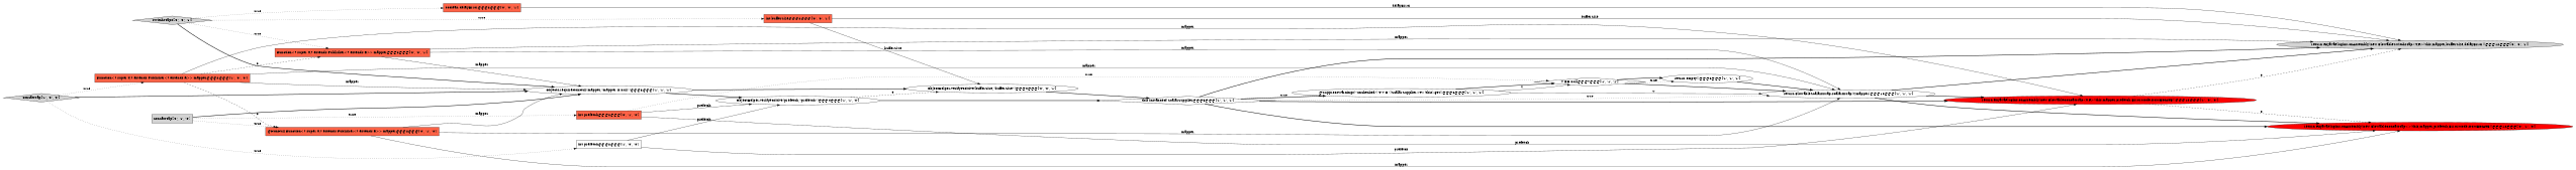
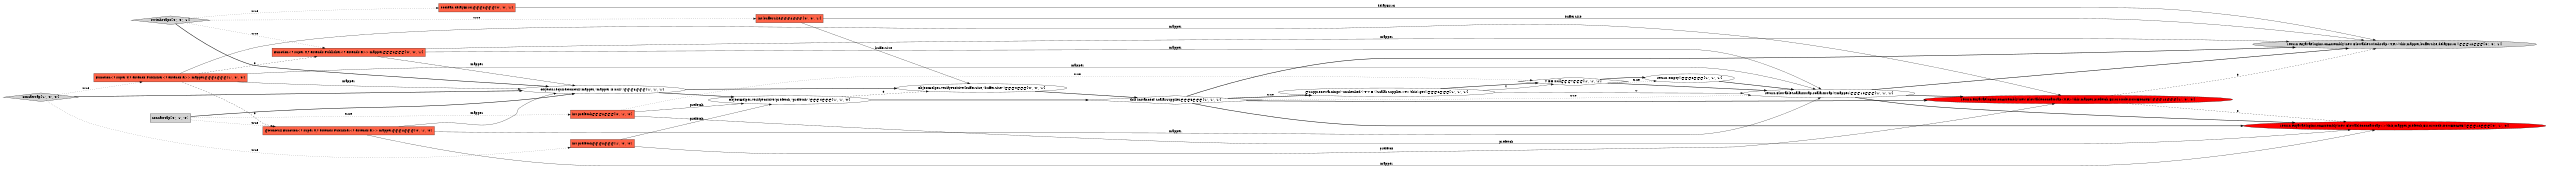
  digraph {
    fontname="DejaVu Serif"
    rankdir=LR
    node [fillcolor=white fontname="DejaVu Serif" shape=ellipse style=filled]
    edge [fontname="DejaVu Serif" style=bold]
    n1 [label="return empty()@@@8@@@['1', '1', '1']"]
    n2 [label="return FlowableScalarXMap.scalarXMap(v,mapper)@@@10@@@['1', '1', '1']"]
    n3 [fillcolor=lightgray label="return RxJavaPlugins.onAssembly(new FlowableSwitchMap<T,R>(this,mapper,bufferSize,delayError))@@@12@@@['0', '0', '1']"]
    n4 [fillcolor=red label="return RxJavaPlugins.onAssembly(new FlowableConcatMap<>(this,mapper,prefetch,ErrorMode.IMMEDIATE))@@@12@@@['0', '1', '0']"]
    n5 [fillcolor=red label="return RxJavaPlugins.onAssembly(new FlowableConcatMap<T,R>(this,mapper,prefetch,ErrorMode.IMMEDIATE))@@@12@@@['1', '0', '0']"]
    n6 [fillcolor=tomato label="int bufferSize@@@2@@@['0', '0', '1']" shape=box]
    n7 [label="ObjectHelper.verifyPositive(bufferSize,\"bufferSize\")@@@4@@@['0', '0', '1']"]
    n8 [label="this instanceof ScalarSupplier@@@5@@@['1', '1', '1']" shape=diamond]
    n9 [label="Objects.requireNonNull(mapper,\"mapper is null\")@@@3@@@['1', '1', '1']"]
    n10 [label="ObjectHelper.verifyPositive(prefetch,\"prefetch\")@@@4@@@['1', '1', '0']"]
    n11 [label="@SuppressWarnings(\"unchecked\") T v = ((ScalarSupplier<T>)this).get()@@@6@@@['1', '1', '1']"]
    n12 [label="v == null@@@7@@@['1', '1', '1']" shape=diamond]
    n13 [fillcolor=tomato label="Function<? super T,? extends Publisher<? extends R>> mapper@@@2@@@['1', '0', '0']" shape=box]
    n14 [fillcolor=tomato label="@NonNull Function<? super T,? extends Publisher<? extends R>> mapper@@@2@@@['0', '1', '0']" shape=box]
    n15 [fillcolor=tomato label="Function<? super T,? extends Publisher<? extends R>> mapper@@@2@@@['0', '0', '1']" shape=box]
    n16 [fillcolor=lightgray label="switchMap0['0', '0', '1']" shape=diamond]
    n17 [fillcolor=tomato label="boolean delayError@@@2@@@['0', '0', '1']" shape=box]
    n18 [fillcolor=lightgray label="concatMap['1', '0', '0']" shape=diamond]
-   n19 [label="int prefetch@@@2@@@['1', '0', '0']" shape=box]
+   n19 [fillcolor=tomato label="int prefetch@@@2@@@['1', '0', '0']" shape=box]
    n20 [fillcolor=tomato label="int prefetch@@@2@@@['0', '1', '0']" shape=box]
    n21 [fillcolor=lightgray label="concatMap['0', '1', '0']" shape=box]
    n1 -> n2
    n2 -> n3
    n2 -> n4
    n2 -> n5
    n5 -> n3 [label=0 style=dashed]
    n5 -> n4 [label=0 style=dashed]
    n6 -> n3 [label=bufferSize style=solid]
    n6 -> n7 [label=bufferSize style=solid]
    n7 -> n8
    n8 -> n2 [label=true style=dotted]
    n8 -> n3
    n8 -> n4
    n8 -> n5
    n8 -> n11
    n8 -> n11 [label=true style=dotted]
    n9 -> n7
    n9 -> n10
    n10 -> n7 [label=0 style=dashed]
    n10 -> n8
    n11 -> n2 [label=v style=solid]
    n11 -> n12 [label=v style=solid]
    n11 -> n12
    n12 -> n1
    n12 -> n1 [label=true style=dotted]
    n12 -> n2
    n13 -> n2 [label=mapper style=solid]
    n13 -> n5 [label=mapper style=solid]
    n13 -> n9 [label=mapper style=solid]
    n13 -> n14 [label=0 style=dashed]
    n13 -> n15 [label=0 style=dashed]
    n14 -> n2 [label=mapper style=solid]
    n14 -> n4 [label=mapper style=solid]
    n14 -> n9 [label=mapper style=solid]
    n15 -> n2 [label=mapper style=solid]
    n15 -> n3 [label=mapper style=solid]
    n15 -> n9 [label=mapper style=solid]
    n16 -> n6 [label=true style=dotted]
    n16 -> n9
    n16 -> n15 [label=true style=dotted]
    n16 -> n17 [label=true style=dotted]
    n17 -> n3 [label=delayError style=solid]
    n18 -> n9
    n18 -> n13 [label=true style=dotted]
    n18 -> n19 [label=true style=dotted]
    n19 -> n5 [label=prefetch style=solid]
    n19 -> n10 [label=prefetch style=solid]
    n20 -> n4 [label=prefetch style=solid]
    n20 -> n10 [label=prefetch style=solid]
    n20 -> n12 [label=true style=dotted]
    n21 -> n9
    n21 -> n14 [label=true style=dotted]
    n21 -> n20 [label=true style=dotted]
  }
